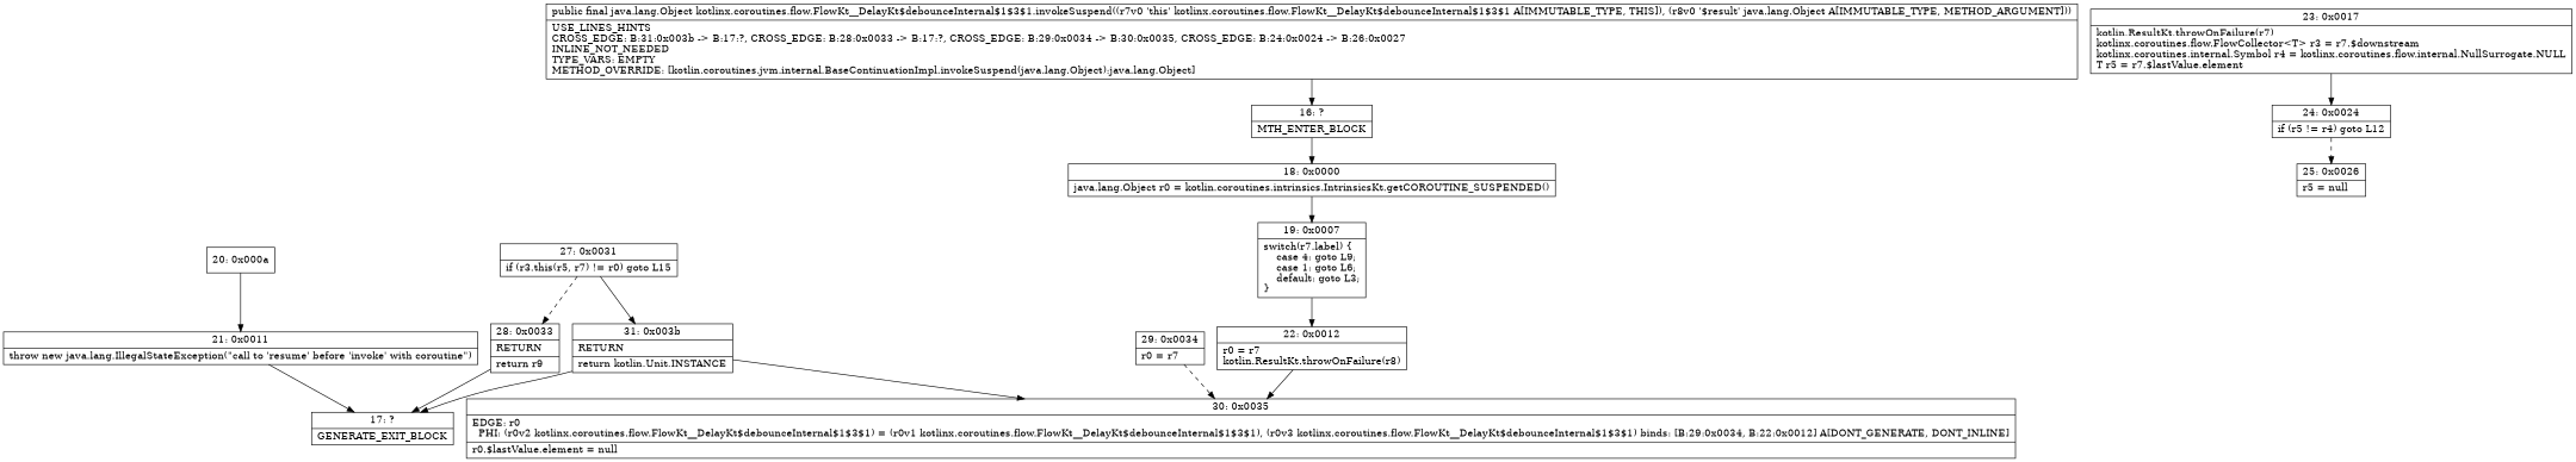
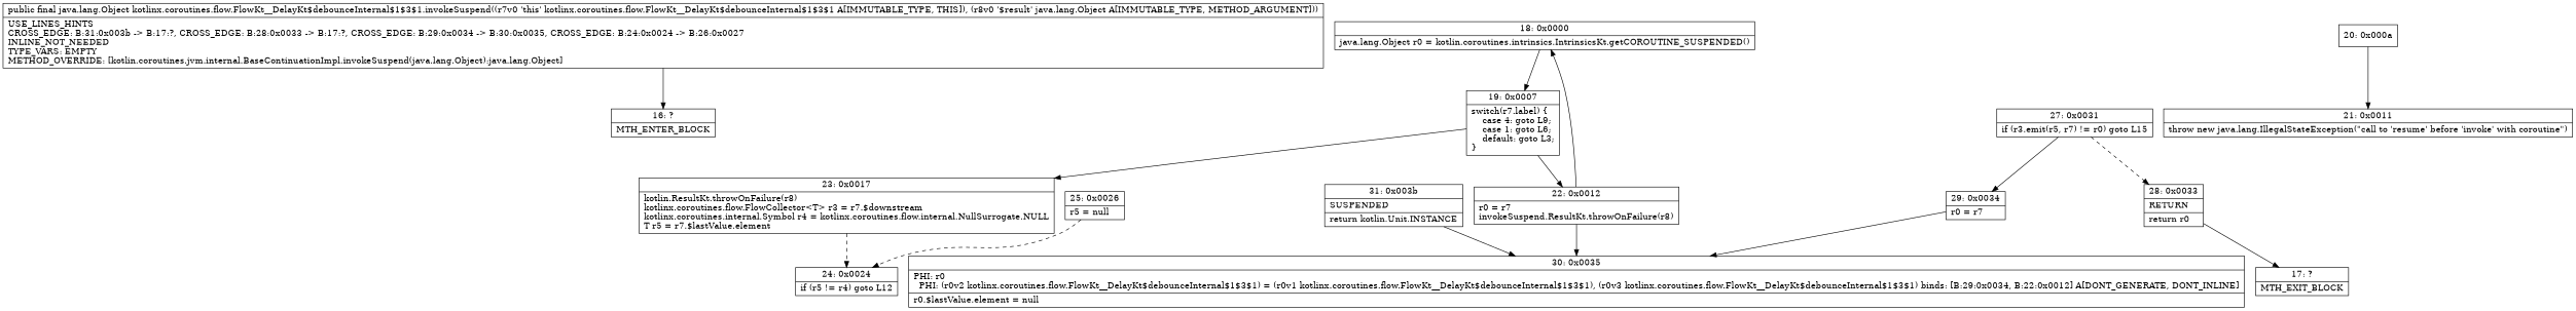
  digraph {
    node [shape=record]
    n1 [label="{16\:\ ?|MTH_ENTER_BLOCK\l}"]
    n2 [label="{18\:\ 0x0000|java.lang.Object r0 = kotlin.coroutines.intrinsics.IntrinsicsKt.getCOROUTINE_SUSPENDED()\l}"]
    n3 [label="{19\:\ 0x0007|switch(r7.label) \{\l    case 4: goto L9;\l    case 1: goto L6;\l    default: goto L3;\l\}\l}"]
-   n4 [label="{22\:\ 0x0012|r0 = r7\lkotlin.ResultKt.throwOnFailure(r8)\l}"]
-   n5 [label="{23\:\ 0x0017|kotlin.ResultKt.throwOnFailure(r7)\lkotlinx.coroutines.flow.FlowCollector\<T\> r3 = r7.$downstream\lkotlinx.coroutines.internal.Symbol r4 = kotlinx.coroutines.flow.internal.NullSurrogate.NULL\lT r5 = r7.$lastValue.element\l}"]
+   n4 [label="{22\:\ 0x0012|r0 = r7\linvokeSuspend.ResultKt.throwOnFailure(r8)\l}"]
+   n5 [label="{23\:\ 0x0017|kotlin.ResultKt.throwOnFailure(r8)\lkotlinx.coroutines.flow.FlowCollector\<T\> r3 = r7.$downstream\lkotlinx.coroutines.internal.Symbol r4 = kotlinx.coroutines.flow.internal.NullSurrogate.NULL\lT r5 = r7.$lastValue.element\l}"]
    n6 [label="{20\:\ 0x000a}"]
    n7 [label="{21\:\ 0x0011|throw new java.lang.IllegalStateException(\"call to 'resume' before 'invoke' with coroutine\")\l}"]
-   n8 [label="{30\:\ 0x0035|EDGE: r0 \l  PHI: (r0v2 kotlinx.coroutines.flow.FlowKt__DelayKt$debounceInternal$1$3$1) = (r0v1 kotlinx.coroutines.flow.FlowKt__DelayKt$debounceInternal$1$3$1), (r0v3 kotlinx.coroutines.flow.FlowKt__DelayKt$debounceInternal$1$3$1) binds: [B:29:0x0034, B:22:0x0012] A[DONT_GENERATE, DONT_INLINE]\l|r0.$lastValue.element = null\l}"]
+   n8 [label="{30\:\ 0x0035|PHI: r0 \l  PHI: (r0v2 kotlinx.coroutines.flow.FlowKt__DelayKt$debounceInternal$1$3$1) = (r0v1 kotlinx.coroutines.flow.FlowKt__DelayKt$debounceInternal$1$3$1), (r0v3 kotlinx.coroutines.flow.FlowKt__DelayKt$debounceInternal$1$3$1) binds: [B:29:0x0034, B:22:0x0012] A[DONT_GENERATE, DONT_INLINE]\l|r0.$lastValue.element = null\l}"]
    n9 [label="{24\:\ 0x0024|if (r5 != r4) goto L12\l}"]
-   n10 [label="{17\:\ ?|GENERATE_EXIT_BLOCK\l}"]
-   n11 [label="{31\:\ 0x003b|RETURN\l|return kotlin.Unit.INSTANCE\l}"]
+   n10 [label="{17\:\ ?|MTH_EXIT_BLOCK\l}"]
+   n11 [label="{31\:\ 0x003b|SUSPENDED\l|return kotlin.Unit.INSTANCE\l}"]
    n12 [label="{25\:\ 0x0026|r5 = null\l}"]
-   n13 [label="{27\:\ 0x0031|if (r3.this(r5, r7) != r0) goto L15\l}"]
-   n14 [label="{28\:\ 0x0033|RETURN\l|return r9\l}"]
+   n13 [label="{27\:\ 0x0031|if (r3.emit(r5, r7) != r0) goto L15\l}"]
+   n14 [label="{28\:\ 0x0033|RETURN\l|return r0\l}"]
    n15 [label="{29\:\ 0x0034|r0 = r7\l}"]
    n16 [label="{public final java.lang.Object kotlinx.coroutines.flow.FlowKt__DelayKt$debounceInternal$1$3$1.invokeSuspend((r7v0 'this' kotlinx.coroutines.flow.FlowKt__DelayKt$debounceInternal$1$3$1 A[IMMUTABLE_TYPE, THIS]), (r8v0 '$result' java.lang.Object A[IMMUTABLE_TYPE, METHOD_ARGUMENT]))  | USE_LINES_HINTS\lCROSS_EDGE: B:31:0x003b \-\> B:17:?, CROSS_EDGE: B:28:0x0033 \-\> B:17:?, CROSS_EDGE: B:29:0x0034 \-\> B:30:0x0035, CROSS_EDGE: B:24:0x0024 \-\> B:26:0x0027\lINLINE_NOT_NEEDED\lTYPE_VARS: EMPTY\lMETHOD_OVERRIDE: [kotlin.coroutines.jvm.internal.BaseContinuationImpl.invokeSuspend(java.lang.Object):java.lang.Object]\l}"]
-   n1 -> n2
+   n4 -> n2
    n2 -> n3
    n3 -> n4
+   n3 -> n5
    n4 -> n8
-   n5 -> n9
+   n5 -> n9 [style=dashed]
    n6 -> n7
-   n7 -> n10
-   n9 -> n12 [style=dashed]
+   n12 -> n9 [style=dashed]
    n11 -> n8
-   n11 -> n10
    n13 -> n14 [style=dashed]
-   n13 -> n11
+   n13 -> n15
    n14 -> n10
-   n15 -> n8 [style=dashed]
+   n15 -> n8
    n16 -> n1
  }
